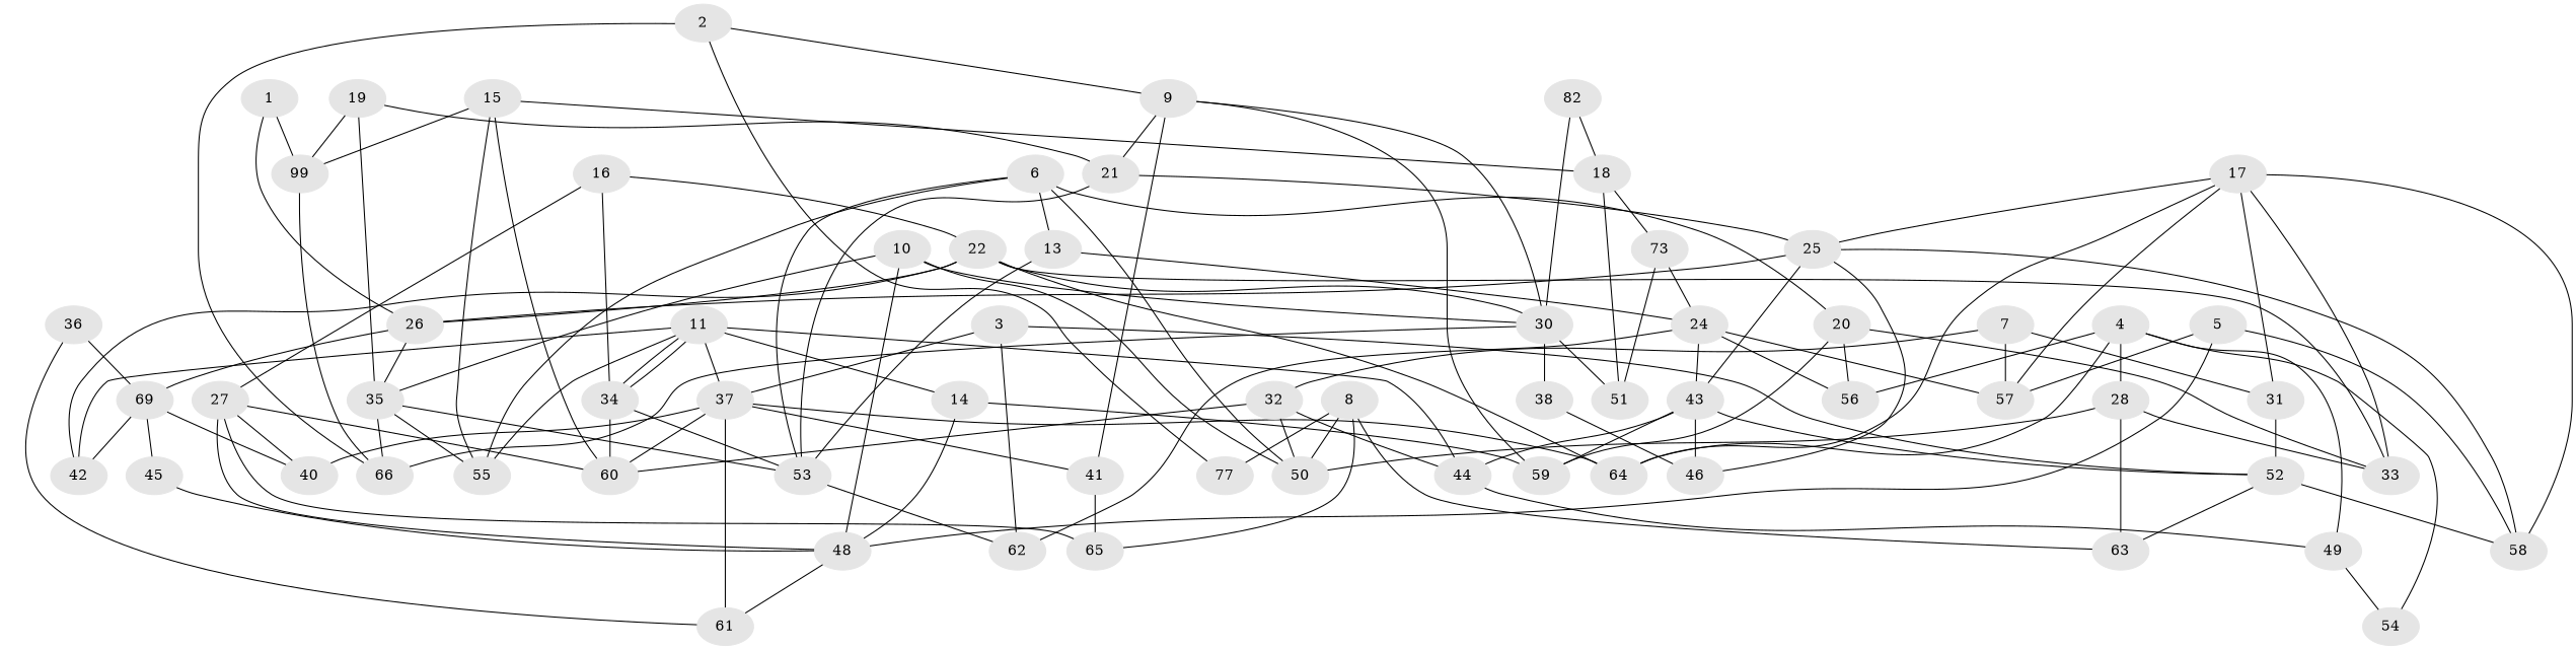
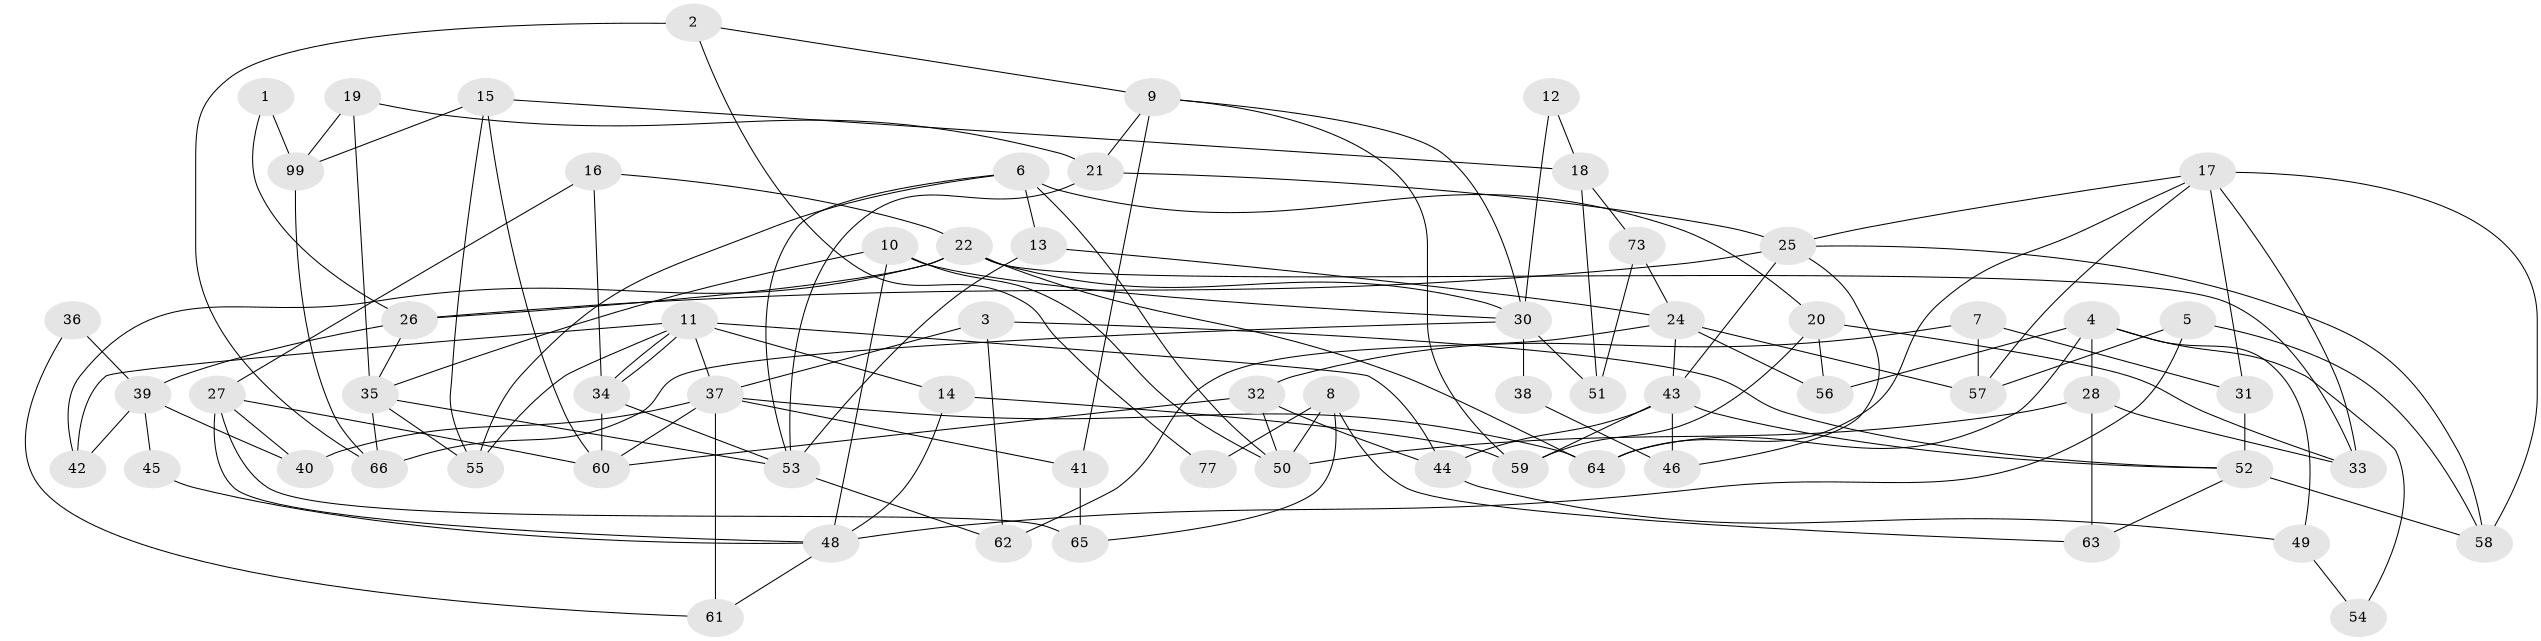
  graph {
    node [color=gray90 style=filled]
    1
    26
    n3 [label=99]
    35
-   39 [label=69]
+   39
    66
    2
    9
    n9 [label=77]
    21
    30
    41
    59
    3
    37
    52
    62
    64
    60
    40
    61
    58
    63
    4
    28
    49
    54
    56
    50
    33
    5
    48
    57
    6
    13
    20
    55
    53
    24
    7
    31
    32
    44
    8
    65
    25
    51
    38
    10
    11
    14
    34
    42
-   12 [label=82]
+   12
    18
    n56 [label=73]
    43
    15
    16
    22
    27
    17
    46
    19
    45
    36
    1 -- 26
    1 -- n3
    26 -- 35
    26 -- 39
    n3 -- 66
    35 -- 66
    35 -- 55
    35 -- 53
    39 -- 40
    39 -- 42
    39 -- 45
    2 -- 66
    2 -- 9
    2 -- n9
    9 -- 21
    9 -- 30
    9 -- 41
    9 -- 59
    21 -- 53
    21 -- 25
    30 -- 66
    30 -- 51
    30 -- 38
    41 -- 65
    3 -- 37
    3 -- 52
    3 -- 62
    37 -- 41
    37 -- 64
    37 -- 60
    37 -- 40
    37 -- 61
    52 -- 58
    52 -- 63
    4 -- 64
    4 -- 28
    4 -- 49
    4 -- 54
    4 -- 56
    28 -- 63
    28 -- 50
    28 -- 33
    49 -- 54
    5 -- 58
    5 -- 48
    5 -- 57
    48 -- 61
    6 -- 50
    6 -- 13
    6 -- 20
    6 -- 55
    6 -- 53
    13 -- 53
    13 -- 24
    20 -- 59
    20 -- 56
    20 -- 33
    53 -- 62
    24 -- 62
    24 -- 56
    24 -- 57
    24 -- 43
    7 -- 57
    7 -- 31
    7 -- 32
    31 -- 52
    32 -- 60
    32 -- 50
    32 -- 44
    44 -- 49
    8 -- n9
    8 -- 63
    8 -- 50
    8 -- 65
    25 -- 26
    25 -- 58
    25 -- 43
    25 -- 46
    38 -- 46
    10 -- 35
    10 -- 30
    10 -- 50
    10 -- 48
    11 -- 37
    11 -- 55
    11 -- 44
    11 -- 14
    11 -- 34
    11 -- 34
    11 -- 42
    14 -- 59
    14 -- 48
    34 -- 60
    34 -- 53
    12 -- 30
    12 -- 18
    18 -- 51
    18 -- n56
    n56 -- 24
    n56 -- 51
    43 -- 59
    43 -- 52
    43 -- 44
    43 -- 46
    15 -- n3
    15 -- 60
    15 -- 55
    15 -- 18
    16 -- 34
    16 -- 22
    16 -- 27
    22 -- 26
    22 -- 30
    22 -- 64
    22 -- 33
    22 -- 42
    27 -- 60
    27 -- 40
    27 -- 48
    27 -- 65
    17 -- 64
    17 -- 58
    17 -- 33
    17 -- 57
    17 -- 31
    17 -- 25
    19 -- n3
    19 -- 35
    19 -- 21
    45 -- 48
    36 -- 39
    36 -- 61
  }
